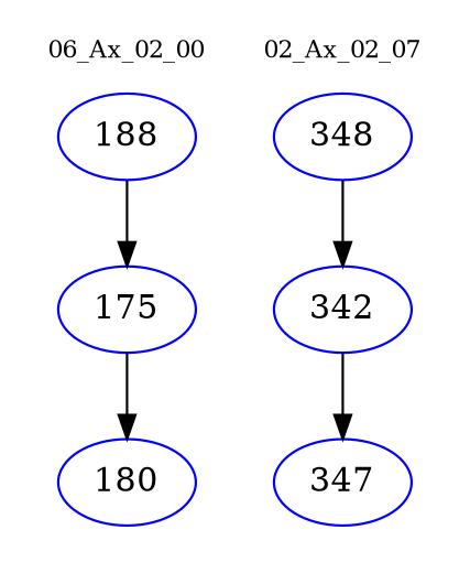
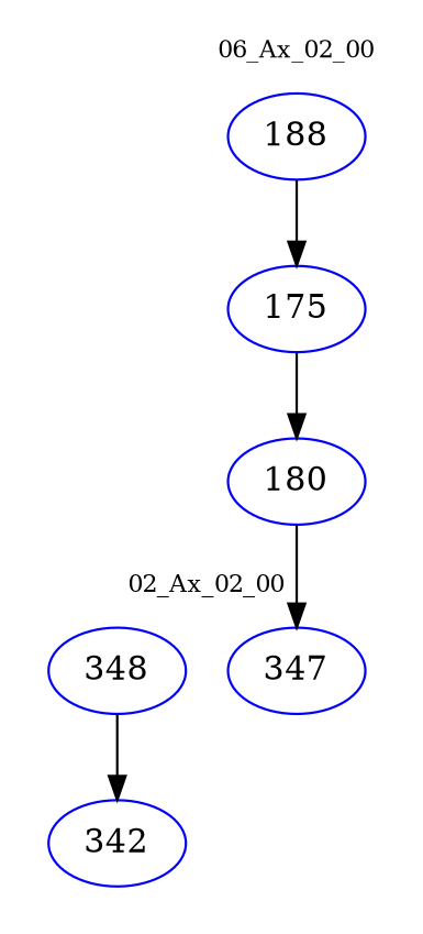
  digraph {
    node [color=blue]
    edge [color=black]
    n1 [label=175]
    n2 [label=180]
    n3 [label=188]
    n4 [label=342]
    n5 [label=347]
    n6 [label=348]
    subgraph cluster_1 {
      color=white
      fontsize=10
      label="06_Ax_02_00"
      n1
      n2
      n3
    }
    subgraph cluster_2 {
      color=white
      fontsize=10
-     label="02_Ax_02_07"
+     label="02_Ax_02_00"
      n4
      n5
      n6
    }
    n1 -> n2
    n3 -> n1
-   n4 -> n5
+   n2 -> n5
    n6 -> n4
  }
